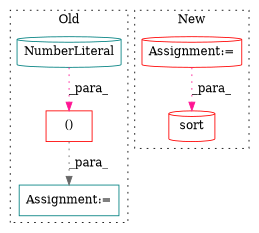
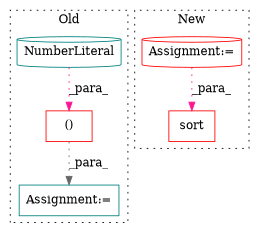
  digraph {
    node [a=7 l=1 s=1507 shape=cylinder color=red]
    edge [color=deeppink style=dotted]
    n1 [a=106 l=30 label="()" shape=box]
    n2 [label="Assignment:=" s=1486 shape=box color=teal]
    n3 [a=34 label=NumberLiteral color=teal]
-   n4 [a=32 l="5,1" label=sort s="1394,1415"]
+   n4 [a=32 l="5,1" label=sort s="1394,1415" shape=box]
    n5 [label="Assignment:=" s=785]
    subgraph cluster_1 {
      label=Old
      style=dotted
      n1
      n2
      n3
    }
    subgraph cluster_2 {
      label=New
      style=dotted
      n4
      n5
    }
    n1 -> n2 [label=_para_ color=gray40]
    n3 -> n1 [label=_para_]
    n5 -> n4 [label=_para_]
  }
